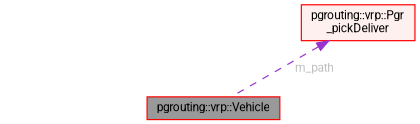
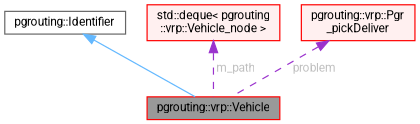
  digraph {
    fontname=Roboto
    rankdir=TB
    node [color=red fillcolor="#FFF0F0" fontname=Roboto fontsize=10 shape=box style=filled]
    edge [color=darkorchid3 dir=back fontname=Roboto fontsize=10 labelfontname=Helvetica labelfontsize=10 style=dashed fontcolor=grey]
    n1 [fillcolor=grey60 fontcolor=black height=0.2 label="pgrouting::vrp::Vehicle" width=0.4]
+   n2 [color=gray40 fillcolor=white height=0.2 label="pgrouting::Identifier" width=0.4]
+   n3 [height=0.2 label="std::deque\< pgrouting\l::vrp::Vehicle_node \>" width=0.4]
    n4 [height=0.2 label="pgrouting::vrp::Pgr\l_pickDeliver" width=0.4]
-   n4 -> n1 [label=" m_path"]
+   n2 -> n1 [color=steelblue1 style=solid fontcolor=""]
+   n3 -> n1 [label=" m_path"]
+   n4 -> n1 [label=" problem"]
  }
